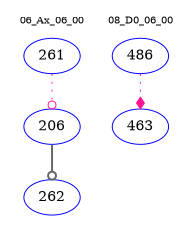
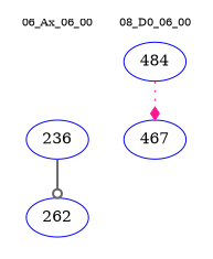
  digraph {
    node [color=blue]
    edge [arrowhead=odot color=deeppink style=dotted]
-   n1 [label=261]
-   n2 [label=206]
+   n2 [label=236]
    n3 [label=262]
-   n4 [label=486]
-   n5 [label=463]
+   n4 [label=484]
+   n5 [label=467]
    subgraph cluster_1 {
      color=white
      fontsize=10
      label="06_Ax_06_00"
-     n1
      n2
      n3
    }
    subgraph cluster_2 {
      color=white
      fontsize=10
      label="08_D0_06_00"
      n4
      n5
    }
-   n1 -> n2
    n2 -> n3 [color=gray40 style=bold]
    n4 -> n5 [arrowhead=diamond]
  }
